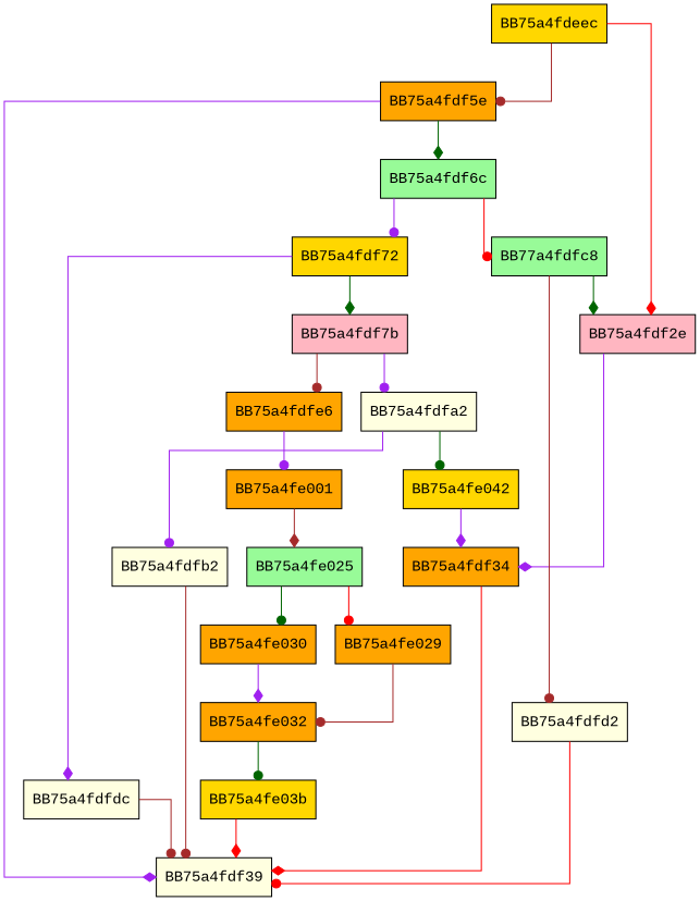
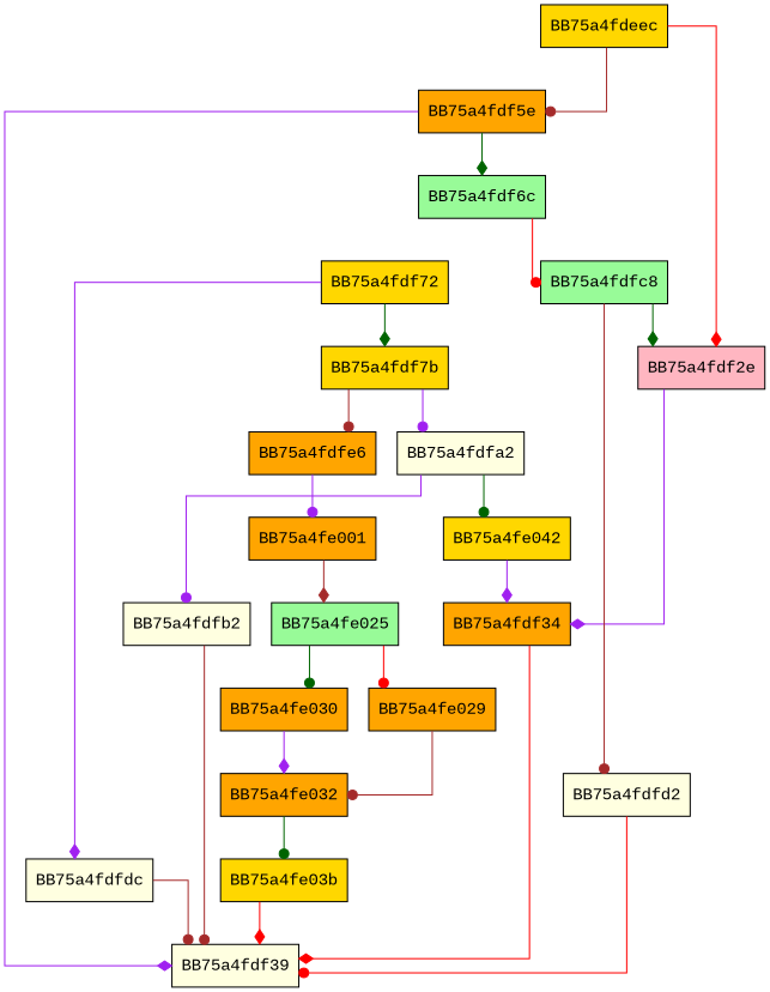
  digraph {
    fontname="Liberation Mono"
    splines=ortho
    node [fillcolor=orange fontname="Liberation Mono" shape=box style=filled]
    edge [arrowhead=dot color=purple fontname="Liberation Mono"]
    BB75a4fdeec [fillcolor=gold]
    BB75a4fdf5e
    BB75a4fdf2e [fillcolor=lightpink]
    BB75a4fdf39 [fillcolor=lightyellow]
    BB75a4fdf6c [fillcolor=palegreen]
    BB75a4fdf34
-   BB75a4fdfc8 [fillcolor=palegreen label=BB77a4fdfc8]
+   BB75a4fdfc8 [fillcolor=palegreen]
    BB75a4fdf72 [fillcolor=gold]
    BB75a4fdfd2 [fillcolor=lightyellow]
    BB75a4fdfdc [fillcolor=lightyellow]
-   BB75a4fdf7b [fillcolor=lightpink]
+   BB75a4fdf7b [fillcolor=gold]
    BB75a4fdfe6
    BB75a4fdfa2 [fillcolor=lightyellow]
    BB75a4fe001
    BB75a4fe042 [fillcolor=gold]
    BB75a4fdfb2 [fillcolor=lightyellow]
    BB75a4fe025 [fillcolor=palegreen]
    BB75a4fe030
    BB75a4fe029
    BB75a4fe032
    BB75a4fe03b [fillcolor=gold]
    BB75a4fdeec -> BB75a4fdf5e [color=brown]
    BB75a4fdeec -> BB75a4fdf2e [arrowhead=diamond color=red]
    BB75a4fdf5e -> BB75a4fdf39 [arrowhead=diamond]
    BB75a4fdf5e -> BB75a4fdf6c [arrowhead=diamond color=darkgreen]
    BB75a4fdf2e -> BB75a4fdf34 [arrowhead=diamond]
    BB75a4fdf6c -> BB75a4fdfc8 [color=red]
-   BB75a4fdf6c -> BB75a4fdf72
    BB75a4fdf34 -> BB75a4fdf39 [arrowhead=diamond color=red]
    BB75a4fdfc8 -> BB75a4fdf2e [arrowhead=diamond color=darkgreen]
    BB75a4fdfc8 -> BB75a4fdfd2 [color=brown]
    BB75a4fdf72 -> BB75a4fdfdc [arrowhead=diamond]
    BB75a4fdf72 -> BB75a4fdf7b [arrowhead=diamond color=darkgreen]
    BB75a4fdfd2 -> BB75a4fdf39 [color=red]
    BB75a4fdfdc -> BB75a4fdf39 [color=brown]
    BB75a4fdf7b -> BB75a4fdfe6 [color=brown]
    BB75a4fdf7b -> BB75a4fdfa2
    BB75a4fdfe6 -> BB75a4fe001
    BB75a4fdfa2 -> BB75a4fe042 [color=darkgreen]
    BB75a4fdfa2 -> BB75a4fdfb2
    BB75a4fe001 -> BB75a4fe025 [arrowhead=diamond color=brown]
    BB75a4fe042 -> BB75a4fdf34 [arrowhead=diamond]
    BB75a4fdfb2 -> BB75a4fdf39 [color=brown]
    BB75a4fe025 -> BB75a4fe030 [color=darkgreen]
    BB75a4fe025 -> BB75a4fe029 [color=red]
    BB75a4fe030 -> BB75a4fe032 [arrowhead=diamond]
    BB75a4fe029 -> BB75a4fe032 [color=brown]
    BB75a4fe032 -> BB75a4fe03b [color=darkgreen]
    BB75a4fe03b -> BB75a4fdf39 [arrowhead=diamond color=red]
  }
